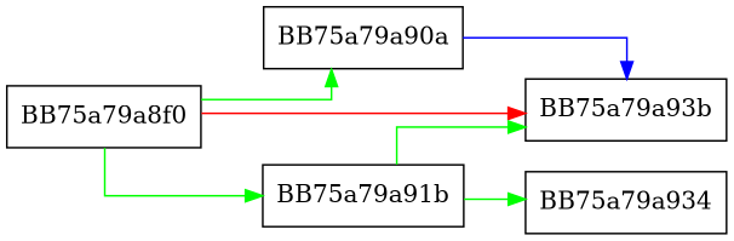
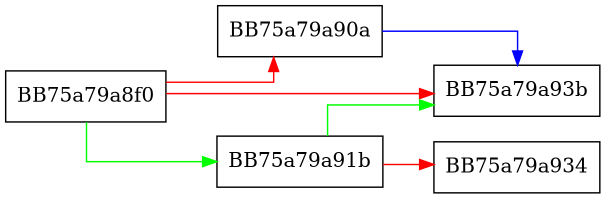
  digraph {
    rankdir=LR
    splines=ortho
    node [shape=box]
    edge [color=red]
    BB75a79a8f0
    BB75a79a91b
    BB75a79a90a
    BB75a79a93b
    BB75a79a934
    BB75a79a8f0 -> BB75a79a91b [color=green]
-   BB75a79a8f0 -> BB75a79a90a [color=green]
+   BB75a79a8f0 -> BB75a79a90a
    BB75a79a8f0 -> BB75a79a93b
    BB75a79a91b -> BB75a79a93b [color=green]
-   BB75a79a91b -> BB75a79a934 [color=green]
+   BB75a79a91b -> BB75a79a934
    BB75a79a90a -> BB75a79a93b [color=blue]
  }
